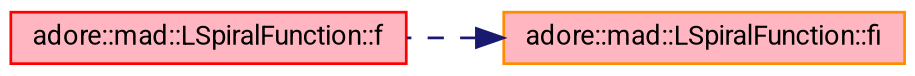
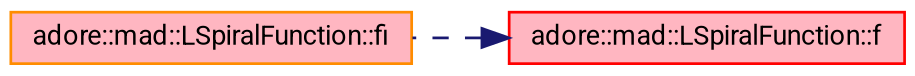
  digraph {
    rankdir=RL
    fontname=Roboto
    node [fillcolor=lightpink fontname=Roboto fontsize=10 shape=record style=filled]
    n1 [color=darkorange fontcolor=black height=0.2 label="adore::mad::LSpiralFunction::fi" width=0.4]
    n2 [color=red height=0.2 label="adore::mad::LSpiralFunction::f" width=0.4]
-   n1 -> n2 [color=midnightblue dir=back fontname=Roboto fontsize=10 labelfontname=Helvetica labelfontsize=10 style=dashed]
+   n2 -> n1 [color=midnightblue dir=back fontname=Roboto fontsize=10 labelfontname=Helvetica labelfontsize=10 style=dashed]
  }
